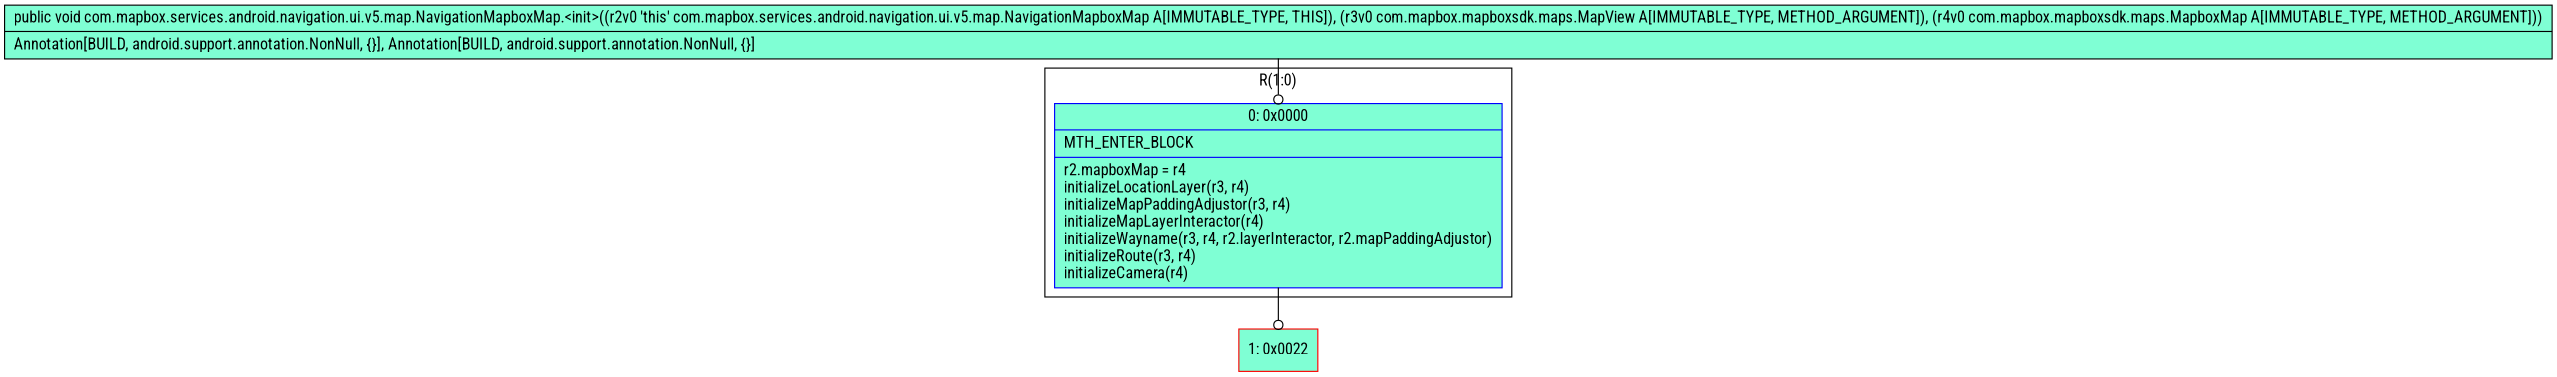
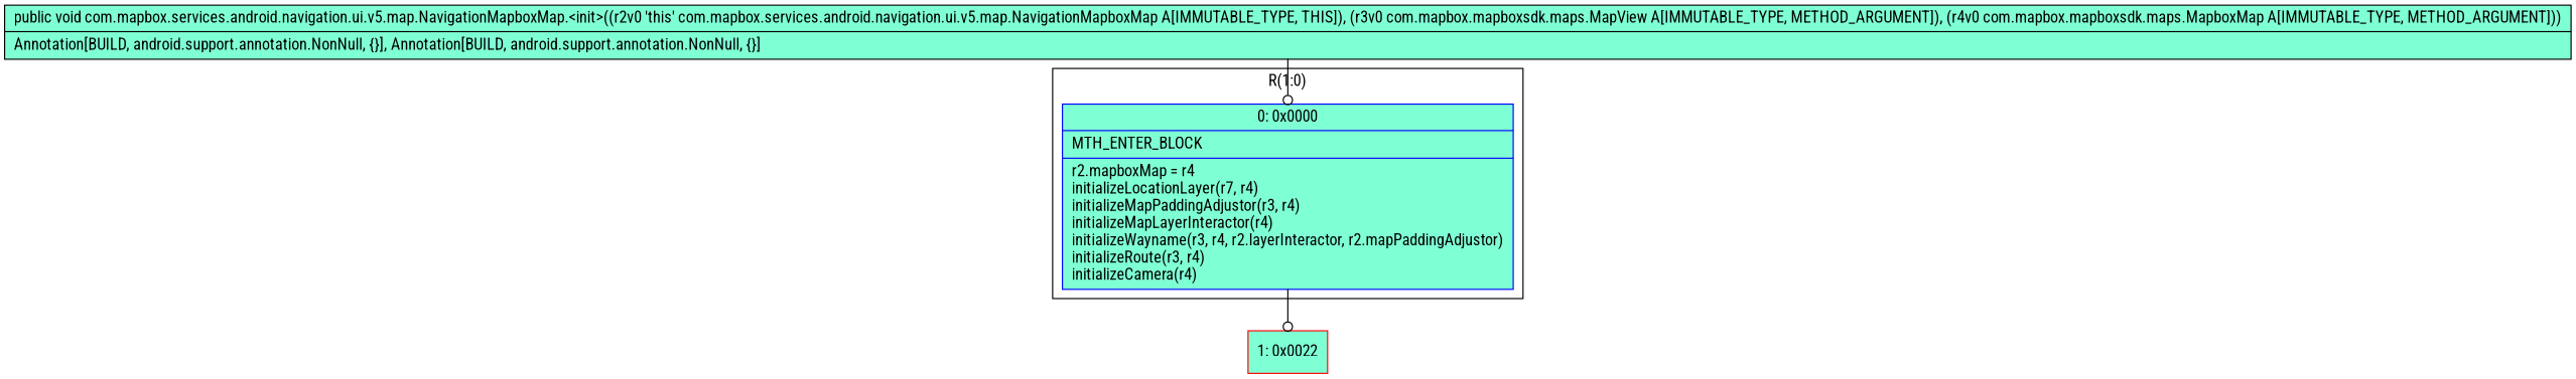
  digraph {
    fontname="Roboto Condensed"
    node [shape=record style=filled fillcolor=aquamarine fontname="Roboto Condensed"]
    edge [arrowhead=odot fontname="Roboto Condensed"]
-   n1 [color=blue label="{0\:\ 0x0000|MTH_ENTER_BLOCK\l|r2.mapboxMap = r4\linitializeLocationLayer(r3, r4)\linitializeMapPaddingAdjustor(r3, r4)\linitializeMapLayerInteractor(r4)\linitializeWayname(r3, r4, r2.layerInteractor, r2.mapPaddingAdjustor)\linitializeRoute(r3, r4)\linitializeCamera(r4)\l}"]
+   n1 [color=blue label="{0\:\ 0x0000|MTH_ENTER_BLOCK\l|r2.mapboxMap = r4\linitializeLocationLayer(r7, r4)\linitializeMapPaddingAdjustor(r3, r4)\linitializeMapLayerInteractor(r4)\linitializeWayname(r3, r4, r2.layerInteractor, r2.mapPaddingAdjustor)\linitializeRoute(r3, r4)\linitializeCamera(r4)\l}"]
    n2 [color=red label="{1\:\ 0x0022}"]
    n3 [label="{public void com.mapbox.services.android.navigation.ui.v5.map.NavigationMapboxMap.\<init\>((r2v0 'this' com.mapbox.services.android.navigation.ui.v5.map.NavigationMapboxMap A[IMMUTABLE_TYPE, THIS]), (r3v0 com.mapbox.mapboxsdk.maps.MapView A[IMMUTABLE_TYPE, METHOD_ARGUMENT]), (r4v0 com.mapbox.mapboxsdk.maps.MapboxMap A[IMMUTABLE_TYPE, METHOD_ARGUMENT]))  | Annotation[BUILD, android.support.annotation.NonNull, \{\}], Annotation[BUILD, android.support.annotation.NonNull, \{\}]\l}"]
    subgraph cluster_1 {
      label="R(1:0)"
      n1
    }
    n1 -> n2
    n3 -> n1
  }
